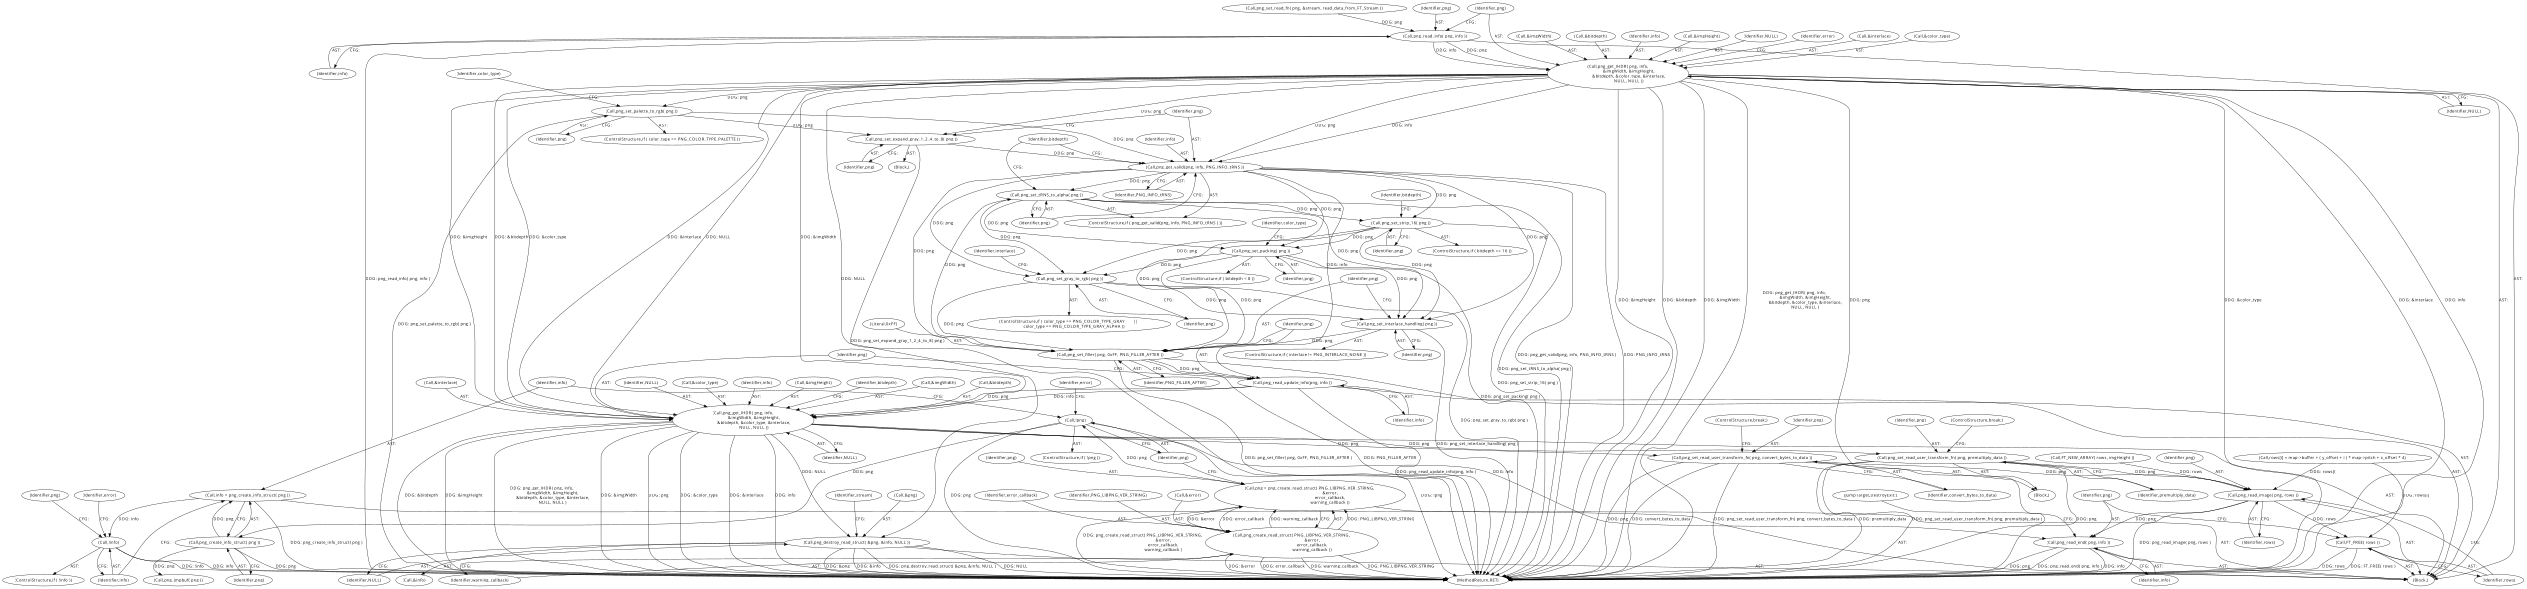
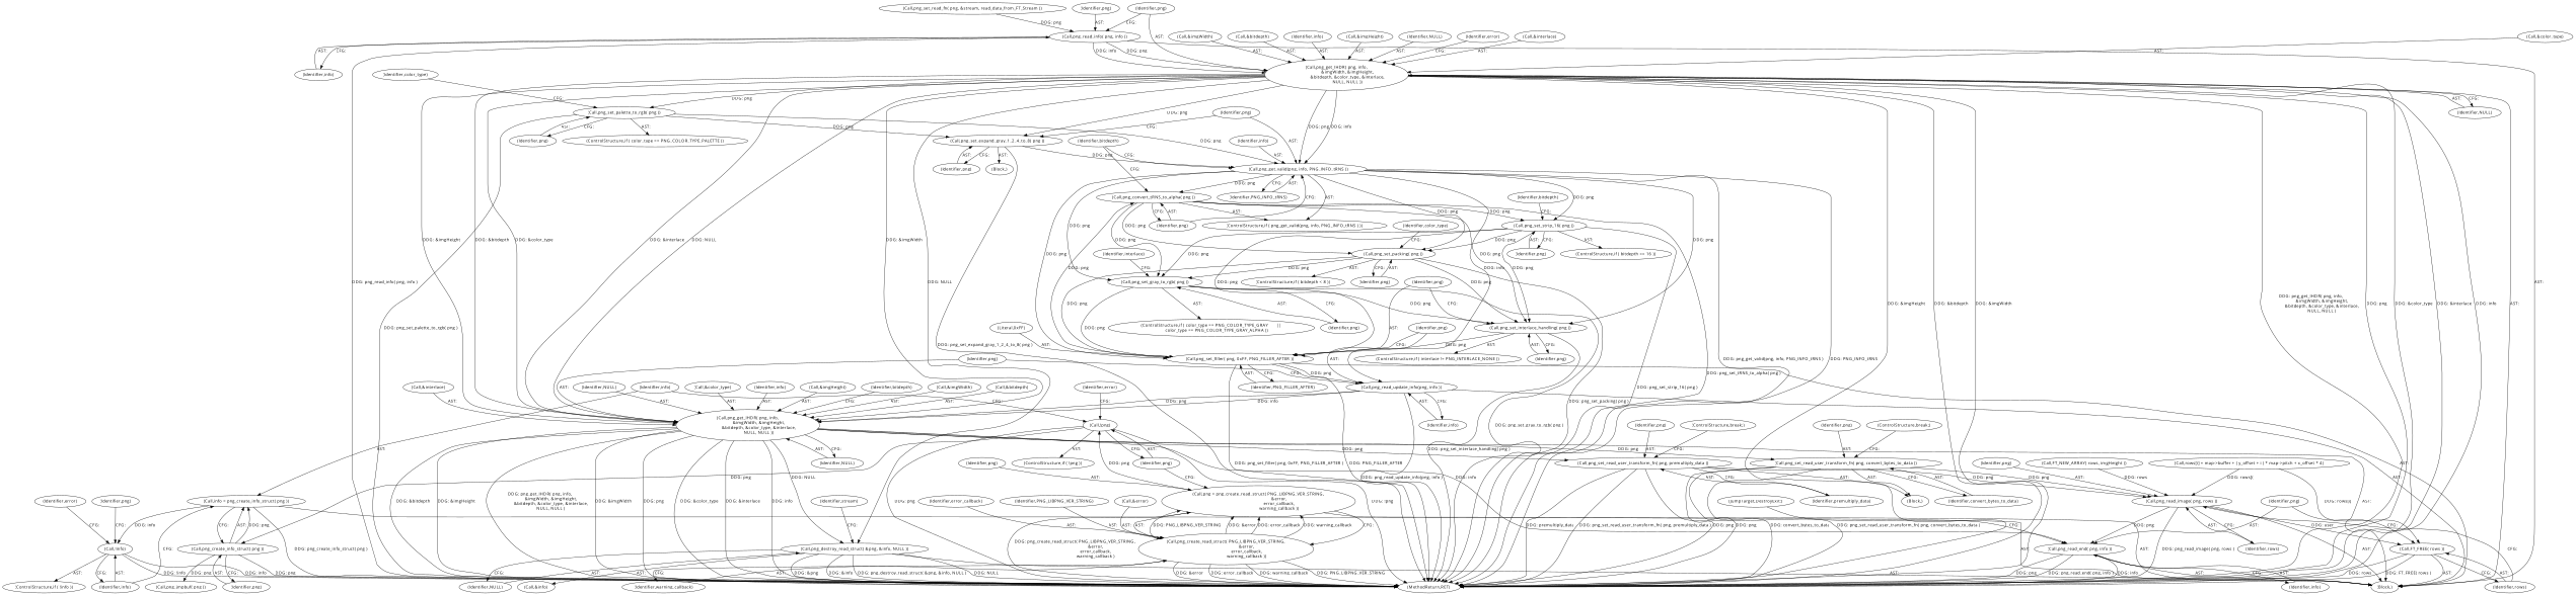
  digraph {
    fontname="Open Sans"
    node [fontname="Open Sans"]
    edge [fontname="Open Sans"]
    n1 [label="(Call,info = png_create_info_struct( png ))"]
    n2 [label="(Call,png_create_info_struct( png ))"]
    n3 [label="(Call,!info)"]
    n4 [label="(MethodReturn,RET)"]
    n5 [label="(Block,)"]
    n6 [label="(Identifier,png)"]
    n7 [label="(Call,png_jmpbuf( png ))"]
    n8 [label="(ControlStructure,if ( !info ))"]
    n9 [label="(Identifier,info)"]
    n10 [label="(Call,!png)"]
    n11 [label="(Identifier,png)"]
    n12 [label="(ControlStructure,if ( !png ))"]
    n13 [label="(Call,png = png_create_read_struct( PNG_LIBPNG_VER_STRING,\n                                  &error,\n                                  error_callback,\n                                  warning_callback ))"]
    n14 [label="(Call,png_create_read_struct( PNG_LIBPNG_VER_STRING,\n                                  &error,\n                                  error_callback,\n                                  warning_callback ))"]
    n15 [label="(Identifier,warning_callback)"]
    n16 [label="(Call,png_read_info( png, info ))"]
    n17 [label="(Call,png_get_IHDR( png, info,\n                  &imgWidth, &imgHeight,\n                  &bitdepth, &color_type, &interlace,\n                  NULL, NULL ))"]
    n18 [label="(Identifier,info)"]
    n19 [label="(Call,png_set_palette_to_rgb( png ))"]
    n20 [label="(Call,png_set_expand_gray_1_2_4_to_8( png ))"]
    n21 [label="(Call,png_get_valid(png, info, PNG_INFO_tRNS ))"]
    n22 [label="(Call,png_get_IHDR( png, info,\n                  &imgWidth, &imgHeight,\n                  &bitdepth, &color_type, &interlace,\n                  NULL, NULL ))"]
    n23 [label="(Call,png_destroy_read_struct( &png, &info, NULL ))"]
    n24 [label="(Identifier,NULL)"]
    n25 [label="(ControlStructure,if ( color_type == PNG_COLOR_TYPE_PALETTE ))"]
    n26 [label="(Identifier,png)"]
    n27 [label="(Block,)"]
    n28 [label="(Identifier,png)"]
-   n29 [label="(Call,png_set_tRNS_to_alpha( png ))"]
+   n29 [label="(Call,png_convert_tRNS_to_alpha( png ))"]
    n30 [label="(Call,png_set_strip_16( png ))"]
    n31 [label="(Call,png_set_packing( png ))"]
    n32 [label="(Call,png_set_gray_to_rgb( png ))"]
    n33 [label="(Call,png_set_interlace_handling( png ))"]
    n34 [label="(Call,png_set_filler( png, 0xFF, PNG_FILLER_AFTER ))"]
    n35 [label="(Call,png_read_update_info(png, info ))"]
    n36 [label="(Identifier,PNG_INFO_tRNS)"]
    n37 [label="(ControlStructure,if ( png_get_valid(png, info, PNG_INFO_tRNS ) ))"]
    n38 [label="(Call,png_set_read_user_transform_fn( png, premultiply_data ))"]
    n39 [label="(Call,png_read_end( png, info ))"]
    n40 [label="(Call,png_set_read_user_transform_fn( png, convert_bytes_to_data ))"]
    n41 [label="(Identifier,NULL)"]
    n42 [label="(Identifier,NULL)"]
    n43 [label="(Call,&info)"]
    n44 [label="(Identifier,png)"]
    n45 [label="(Identifier,png)"]
    n46 [label="(ControlStructure,if ( bitdepth == 16 ))"]
    n47 [label="(ControlStructure,if ( bitdepth < 8 ))"]
    n48 [label="(Identifier,png)"]
    n49 [label="(ControlStructure,if ( color_type == PNG_COLOR_TYPE_GRAY       ||\n         color_type == PNG_COLOR_TYPE_GRAY_ALPHA ))"]
    n50 [label="(Identifier,png)"]
    n51 [label="(Identifier,png)"]
    n52 [label="(ControlStructure,if ( interlace != PNG_INTERLACE_NONE ))"]
    n53 [label="(Identifier,PNG_FILLER_AFTER)"]
    n54 [label="(Identifier,info)"]
    n55 [label="(Call,png_read_image( png, rows ))"]
    n56 [label="(Identifier,premultiply_data)"]
    n57 [label="(Block,)"]
    n58 [label="(Identifier,info)"]
    n59 [label="(Identifier,convert_bytes_to_data)"]
    n60 [label="(Call,FT_FREE( rows ))"]
    n61 [label="(Identifier,rows)"]
    n62 [label="(Identifier,rows)"]
    n63 [label="(ControlStructure,break;)"]
    n64 [label="(Identifier,png)"]
    n65 [label="(Identifier,error)"]
    n66 [label="(Identifier,png)"]
    n67 [label="(Identifier,png)"]
    n68 [label="(Identifier,NULL)"]
    n69 [label="(Call,&interlace)"]
    n70 [label="(Call,&color_type)"]
    n71 [label="(Call,png_set_read_fn( png, &stream, read_data_from_FT_Stream ))"]
    n72 [label="(Identifier,error)"]
    n73 [label="(Identifier,png)"]
    n74 [label="(Identifier,png)"]
    n75 [label="(Identifier,color_type)"]
    n76 [label="(Identifier,png)"]
    n77 [label="(Identifier,error_callback)"]
    n78 [label="(Call,&imgWidth)"]
    n79 [label="(Identifier,info)"]
    n80 [label="(Call,&color_type)"]
    n81 [label="(Identifier,png)"]
    n82 [label="(Call,FT_NEW_ARRAY( rows, imgHeight ))"]
    n83 [label="(Identifier,info)"]
    n84 [label="(Call,&imgHeight)"]
    n85 [label="(Identifier,bitdepth)"]
    n86 [label="(Identifier,png)"]
    n87 [label="(JumpTarget,DestroyExit:)"]
    n88 [label="(Identifier,png)"]
    n89 [label="(Literal,0xFF)"]
    n90 [label="(ControlStructure,break;)"]
    n91 [label="(Call,&imgWidth)"]
    n92 [label="(Identifier,stream)"]
    n93 [label="(Identifier,error)"]
    n94 [label="(Call,&bitdepth)"]
    n95 [label="(Identifier,PNG_LIBPNG_VER_STRING)"]
    n96 [label="(Identifier,info)"]
    n97 [label="(Identifier,bitdepth)"]
    n98 [label="(Call,&imgHeight)"]
    n99 [label="(Identifier,png)"]
    n100 [label="(Identifier,interlace)"]
    n101 [label="(Identifier,info)"]
    n102 [label="(Identifier,NULL)"]
    n103 [label="(Call,&bitdepth)"]
    n104 [label="(Identifier,png)"]
-   n105 [label="(Call,&png)"]
    n106 [label="(Call,rows[i] = map->buffer + ( y_offset + i ) * map->pitch + x_offset * 4)"]
    n107 [label="(Identifier,bitdepth)"]
    n108 [label="(Identifier,color_type)"]
    n109 [label="(Call,&interlace)"]
    n110 [label="(Call,&error)"]
    n111 [label="(Identifier,png)"]
    n1 -> n2 [label="CFG: "]
    n1 -> n3 [label="DDG: info"]
    n1 -> n4 [label="DDG: png_create_info_struct( png )"]
    n1 -> n5 [label="AST: "]
    n2 -> n1 [label="AST: "]
    n2 -> n1 [label="DDG: png"]
    n2 -> n4 [label="DDG: png"]
    n2 -> n6 [label="CFG: "]
    n2 -> n7 [label="DDG: png"]
    n3 -> n4 [label="DDG: !info"]
    n3 -> n4 [label="DDG: info"]
    n3 -> n8 [label="AST: "]
    n3 -> n9 [label="CFG: "]
    n6 -> n2 [label="AST: "]
    n9 -> n1 [label="CFG: "]
    n9 -> n3 [label="AST: "]
    n10 -> n2 [label="DDG: png"]
    n10 -> n4 [label="DDG: png"]
    n10 -> n4 [label="DDG: !png"]
    n10 -> n11 [label="CFG: "]
    n10 -> n12 [label="AST: "]
    n11 -> n10 [label="AST: "]
    n11 -> n13 [label="CFG: "]
    n13 -> n4 [label="DDG: png_create_read_struct( PNG_LIBPNG_VER_STRING,\n                                  &error,\n                                  error_callback,\n                                  warning_callback )"]
    n13 -> n5 [label="AST: "]
    n13 -> n10 [label="DDG: png"]
    n13 -> n14 [label="CFG: "]
    n14 -> n4 [label="DDG: PNG_LIBPNG_VER_STRING"]
    n14 -> n4 [label="DDG: &error"]
    n14 -> n4 [label="DDG: error_callback"]
    n14 -> n4 [label="DDG: warning_callback"]
    n14 -> n13 [label="AST: "]
    n14 -> n13 [label="DDG: PNG_LIBPNG_VER_STRING"]
    n14 -> n13 [label="DDG: &error"]
    n14 -> n13 [label="DDG: error_callback"]
    n14 -> n13 [label="DDG: warning_callback"]
    n14 -> n15 [label="CFG: "]
    n15 -> n14 [label="AST: "]
    n16 -> n4 [label="DDG: png_read_info( png, info )"]
    n16 -> n5 [label="AST: "]
    n16 -> n17 [label="DDG: png"]
    n16 -> n17 [label="DDG: info"]
    n16 -> n18 [label="CFG: "]
    n17 -> n4 [label="DDG: png_get_IHDR( png, info,\n                  &imgWidth, &imgHeight,\n                  &bitdepth, &color_type, &interlace,\n                  NULL, NULL )"]
    n17 -> n4 [label="DDG: png"]
    n17 -> n4 [label="DDG: &color_type"]
    n17 -> n4 [label="DDG: &imgHeight"]
    n17 -> n4 [label="DDG: &bitdepth"]
    n17 -> n4 [label="DDG: &imgWidth"]
    n17 -> n4 [label="DDG: &interlace"]
    n17 -> n4 [label="DDG: info"]
    n17 -> n5 [label="AST: "]
    n17 -> n19 [label="DDG: png"]
    n17 -> n20 [label="DDG: png"]
    n17 -> n21 [label="DDG: png"]
    n17 -> n21 [label="DDG: info"]
    n17 -> n22 [label="DDG: &imgWidth"]
    n17 -> n22 [label="DDG: &imgHeight"]
    n17 -> n22 [label="DDG: &bitdepth"]
    n17 -> n22 [label="DDG: &color_type"]
    n17 -> n22 [label="DDG: &interlace"]
    n17 -> n22 [label="DDG: NULL"]
    n17 -> n23 [label="DDG: NULL"]
    n17 -> n24 [label="CFG: "]
    n18 -> n16 [label="AST: "]
    n19 -> n4 [label="DDG: png_set_palette_to_rgb( png )"]
    n19 -> n20 [label="DDG: png"]
    n19 -> n21 [label="DDG: png"]
    n19 -> n25 [label="AST: "]
    n19 -> n26 [label="CFG: "]
    n20 -> n4 [label="DDG: png_set_expand_gray_1_2_4_to_8( png )"]
    n20 -> n21 [label="DDG: png"]
    n20 -> n27 [label="AST: "]
    n20 -> n28 [label="CFG: "]
    n21 -> n4 [label="DDG: png_get_valid(png, info, PNG_INFO_tRNS )"]
    n21 -> n4 [label="DDG: PNG_INFO_tRNS"]
    n21 -> n29 [label="DDG: png"]
    n21 -> n30 [label="DDG: png"]
    n21 -> n31 [label="DDG: png"]
    n21 -> n32 [label="DDG: png"]
    n21 -> n33 [label="DDG: png"]
    n21 -> n34 [label="DDG: png"]
    n21 -> n35 [label="DDG: info"]
    n21 -> n36 [label="CFG: "]
    n21 -> n37 [label="AST: "]
    n22 -> n4 [label="DDG: &imgHeight"]
    n22 -> n4 [label="DDG: png_get_IHDR( png, info,\n                  &imgWidth, &imgHeight,\n                  &bitdepth, &color_type, &interlace,\n                  NULL, NULL )"]
    n22 -> n4 [label="DDG: &imgWidth"]
    n22 -> n4 [label="DDG: png"]
    n22 -> n4 [label="DDG: &color_type"]
    n22 -> n4 [label="DDG: &interlace"]
    n22 -> n4 [label="DDG: info"]
    n22 -> n4 [label="DDG: &bitdepth"]
    n22 -> n5 [label="AST: "]
    n22 -> n23 [label="DDG: NULL"]
    n22 -> n38 [label="DDG: png"]
    n22 -> n39 [label="DDG: info"]
    n22 -> n40 [label="DDG: png"]
    n22 -> n41 [label="CFG: "]
    n23 -> n4 [label="DDG: png_destroy_read_struct( &png, &info, NULL )"]
    n23 -> n4 [label="DDG: NULL"]
    n23 -> n4 [label="DDG: &png"]
    n23 -> n4 [label="DDG: &info"]
    n23 -> n5 [label="AST: "]
    n23 -> n42 [label="CFG: "]
    n23 -> n43 [label="AST: "]
    n24 -> n17 [label="AST: "]
    n26 -> n19 [label="AST: "]
    n28 -> n20 [label="AST: "]
    n29 -> n4 [label="DDG: png_set_tRNS_to_alpha( png )"]
    n29 -> n30 [label="DDG: png"]
    n29 -> n31 [label="DDG: png"]
    n29 -> n32 [label="DDG: png"]
    n29 -> n33 [label="DDG: png"]
    n29 -> n37 [label="AST: "]
    n29 -> n44 [label="CFG: "]
    n30 -> n4 [label="DDG: png_set_strip_16( png )"]
    n30 -> n31 [label="DDG: png"]
    n30 -> n32 [label="DDG: png"]
    n30 -> n33 [label="DDG: png"]
    n30 -> n34 [label="DDG: png"]
    n30 -> n45 [label="CFG: "]
    n30 -> n46 [label="AST: "]
    n31 -> n4 [label="DDG: png_set_packing( png )"]
    n31 -> n32 [label="DDG: png"]
    n31 -> n33 [label="DDG: png"]
    n31 -> n34 [label="DDG: png"]
    n31 -> n47 [label="AST: "]
    n31 -> n48 [label="CFG: "]
    n32 -> n4 [label="DDG: png_set_gray_to_rgb( png )"]
    n32 -> n33 [label="DDG: png"]
    n32 -> n34 [label="DDG: png"]
    n32 -> n49 [label="AST: "]
    n32 -> n50 [label="CFG: "]
    n33 -> n4 [label="DDG: png_set_interlace_handling( png )"]
    n33 -> n34 [label="DDG: png"]
    n33 -> n51 [label="CFG: "]
    n33 -> n52 [label="AST: "]
    n34 -> n4 [label="DDG: PNG_FILLER_AFTER"]
    n34 -> n4 [label="DDG: png_set_filler( png, 0xFF, PNG_FILLER_AFTER )"]
    n34 -> n5 [label="AST: "]
    n34 -> n29 [label="DDG: png"]
    n34 -> n35 [label="DDG: png"]
    n34 -> n53 [label="CFG: "]
    n35 -> n4 [label="DDG: png_read_update_info(png, info )"]
    n35 -> n5 [label="AST: "]
    n35 -> n22 [label="DDG: png"]
    n35 -> n22 [label="DDG: info"]
    n35 -> n54 [label="CFG: "]
    n36 -> n21 [label="AST: "]
    n38 -> n4 [label="DDG: png_set_read_user_transform_fn( png, premultiply_data )"]
    n38 -> n4 [label="DDG: png"]
    n38 -> n4 [label="DDG: premultiply_data"]
    n38 -> n55 [label="DDG: png"]
    n38 -> n56 [label="CFG: "]
    n38 -> n57 [label="AST: "]
    n39 -> n4 [label="DDG: png"]
    n39 -> n4 [label="DDG: png_read_end( png, info )"]
    n39 -> n4 [label="DDG: info"]
    n39 -> n5 [label="AST: "]
    n39 -> n58 [label="CFG: "]
    n40 -> n4 [label="DDG: convert_bytes_to_data"]
    n40 -> n4 [label="DDG: png_set_read_user_transform_fn( png, convert_bytes_to_data )"]
    n40 -> n4 [label="DDG: png"]
    n40 -> n55 [label="DDG: png"]
    n40 -> n57 [label="AST: "]
    n40 -> n59 [label="CFG: "]
    n41 -> n22 [label="AST: "]
    n42 -> n23 [label="AST: "]
    n44 -> n21 [label="CFG: "]
    n44 -> n29 [label="AST: "]
    n45 -> n30 [label="AST: "]
    n48 -> n31 [label="AST: "]
    n50 -> n32 [label="AST: "]
    n51 -> n33 [label="AST: "]
    n53 -> n34 [label="AST: "]
    n54 -> n35 [label="AST: "]
    n55 -> n4 [label="DDG: png_read_image( png, rows )"]
    n55 -> n5 [label="AST: "]
    n55 -> n39 [label="DDG: png"]
-   n55 -> n60 [label="DDG: rows"]
+   n55 -> n60 [label="DDG: user"]
    n55 -> n61 [label="CFG: "]
    n56 -> n38 [label="AST: "]
    n58 -> n39 [label="AST: "]
    n59 -> n40 [label="AST: "]
    n60 -> n4 [label="DDG: FT_FREE( rows )"]
    n60 -> n4 [label="DDG: rows"]
    n60 -> n5 [label="AST: "]
    n60 -> n62 [label="CFG: "]
    n61 -> n55 [label="AST: "]
    n62 -> n55 [label="CFG: "]
    n62 -> n60 [label="AST: "]
    n63 -> n38 [label="CFG: "]
    n64 -> n33 [label="CFG: "]
    n64 -> n34 [label="AST: "]
    n65 -> n17 [label="CFG: "]
    n66 -> n22 [label="AST: "]
    n66 -> n35 [label="CFG: "]
    n67 -> n34 [label="CFG: "]
    n67 -> n35 [label="AST: "]
    n68 -> n22 [label="AST: "]
    n69 -> n17 [label="AST: "]
    n70 -> n17 [label="AST: "]
    n71 -> n16 [label="DDG: png"]
    n72 -> n10 [label="CFG: "]
    n73 -> n16 [label="CFG: "]
    n73 -> n17 [label="AST: "]
    n74 -> n40 [label="AST: "]
    n75 -> n31 [label="CFG: "]
    n76 -> n20 [label="CFG: "]
    n76 -> n21 [label="AST: "]
    n77 -> n14 [label="AST: "]
    n78 -> n17 [label="AST: "]
    n79 -> n1 [label="AST: "]
    n79 -> n10 [label="CFG: "]
    n80 -> n22 [label="AST: "]
    n81 -> n13 [label="AST: "]
    n82 -> n55 [label="DDG: rows"]
    n83 -> n22 [label="AST: "]
    n84 -> n22 [label="AST: "]
    n85 -> n22 [label="CFG: "]
    n86 -> n39 [label="AST: "]
    n86 -> n60 [label="CFG: "]
    n87 -> n39 [label="CFG: "]
    n88 -> n55 [label="AST: "]
    n89 -> n34 [label="AST: "]
    n90 -> n40 [label="CFG: "]
    n91 -> n22 [label="AST: "]
    n92 -> n23 [label="CFG: "]
    n93 -> n3 [label="CFG: "]
    n94 -> n17 [label="AST: "]
    n95 -> n14 [label="AST: "]
    n96 -> n17 [label="AST: "]
    n97 -> n30 [label="CFG: "]
    n98 -> n17 [label="AST: "]
    n99 -> n3 [label="CFG: "]
    n100 -> n32 [label="CFG: "]
    n101 -> n21 [label="AST: "]
    n102 -> n17 [label="AST: "]
    n103 -> n22 [label="AST: "]
    n104 -> n38 [label="AST: "]
-   n105 -> n23 [label="AST: "]
    n106 -> n55 [label="DDG: rows[i]"]
    n106 -> n60 [label="DDG: rows[i]"]
    n107 -> n21 [label="CFG: "]
    n107 -> n29 [label="CFG: "]
    n108 -> n19 [label="CFG: "]
    n109 -> n22 [label="AST: "]
    n110 -> n14 [label="AST: "]
    n111 -> n16 [label="AST: "]
  }
